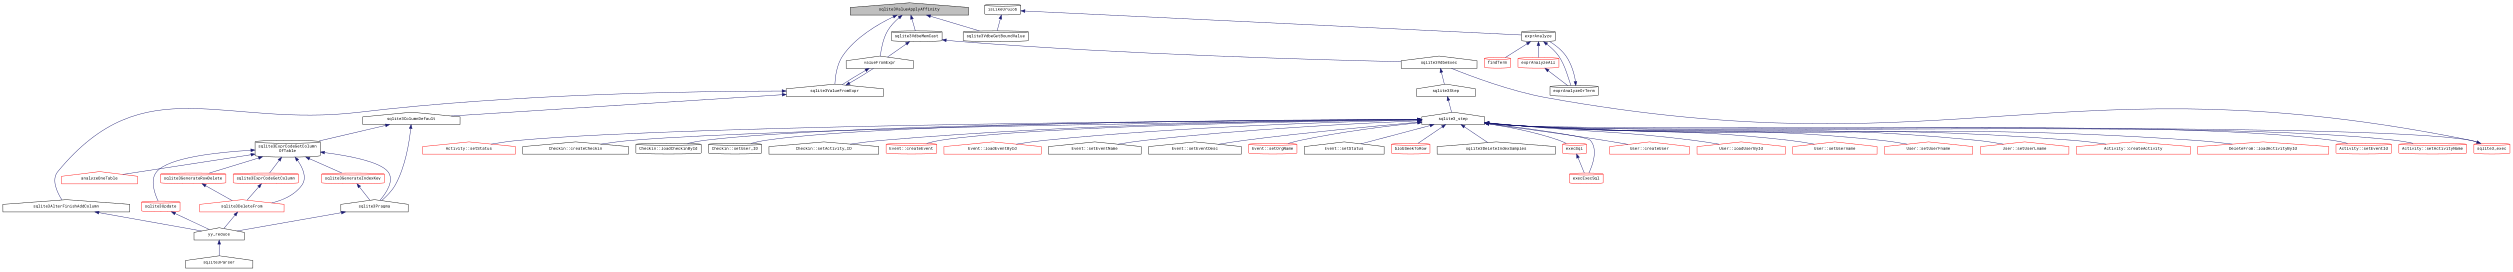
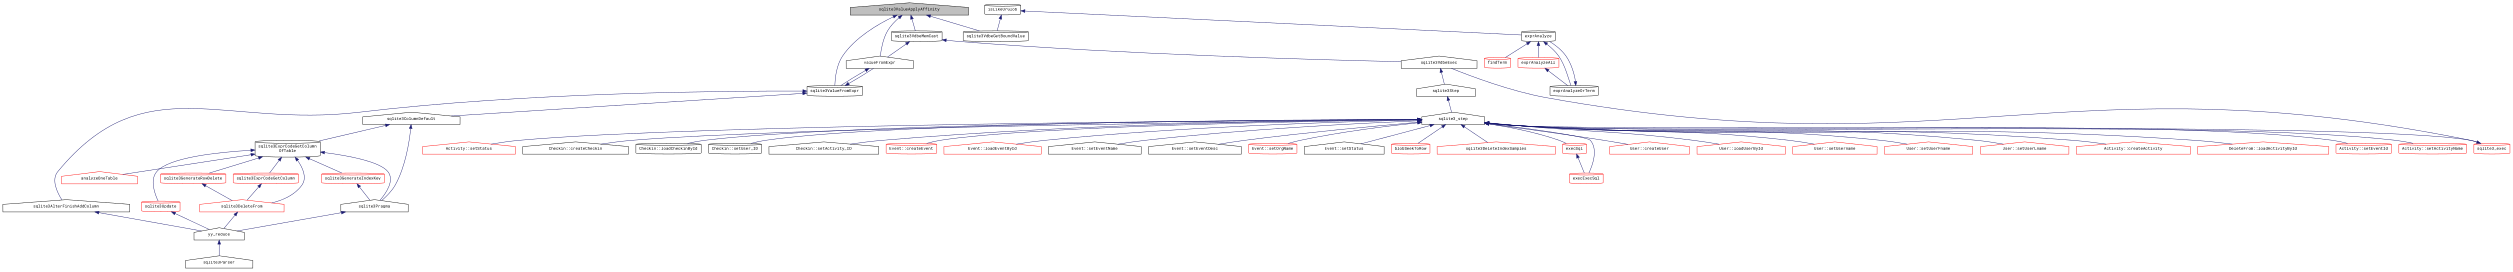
  digraph {
    fontname="Roboto Mono"
    rankdir=TB
    node [color=red fillcolor=white fontname="Roboto Mono" fontsize=10 shape=house style=filled]
    edge [color=midnightblue dir=back fontname="Roboto Mono" fontsize=10 labelfontname=FreeSans labelfontsize=10 style=solid]
    n1 [color=black fillcolor=grey75 fontcolor=black height=0.2 label=sqlite3ValueApplyAffinity width=0.4]
    n2 [color=black height=0.2 label=sqlite3VdbeMemCast shape=cylinder width=0.4]
    n3 [color=black height=0.2 label=valueFromExpr width=0.4]
-   n4 [color=black height=0.2 label=sqlite3ValueFromExpr width=0.4]
+   n4 [color=black height=0.2 label=sqlite3ValueFromExpr shape=cylinder width=0.4]
    n5 [color=black height=0.2 label=sqlite3VdbeGetBoundValue shape=cylinder width=0.4]
    n6 [color=black height=0.2 label=sqlite3VdbeExec width=0.4]
    n7 [color=black height=0.2 label=sqlite3AlterFinishAddColumn width=0.4]
    n8 [color=black height=0.2 label=sqlite3ColumnDefault width=0.4]
    n9 [color=black height=0.2 label=sqlite3Step width=0.4]
    n10 [color=black height=0.2 label=yy_reduce width=0.4]
    n11 [color=black height=0.2 label="sqlite3ExprCodeGetColumn\lOfTable" shape=cylinder width=0.4]
    n12 [color=black height=0.2 label=sqlite3Pragma width=0.4]
    n13 [color=black height=0.2 label=sqlite3Parser width=0.4]
    n14 [height=0.2 label=sqlite3ExprCodeGetColumn shape=cylinder width=0.4]
    n15 [height=0.2 label=sqlite3DeleteFrom width=0.4]
    n16 [height=0.2 label=analyzeOneTable width=0.4]
    n17 [height=0.2 label=sqlite3GenerateRowDelete shape=cylinder width=0.4]
    n18 [height=0.2 label=sqlite3GenerateIndexKey shape=cylinder width=0.4]
    n19 [height=0.2 label=sqlite3Update shape=cylinder width=0.4]
    n20 [color=black height=0.2 label=sqlite3_step width=0.4]
    n21 [height=0.2 label="Activity::createActivity" width=0.4]
    n22 [height=0.2 label="DeleteFrom::loadActivityById" width=0.4]
    n23 [height=0.2 label="Activity::setEventId" shape=cylinder width=0.4]
    n24 [height=0.2 label="Activity::setActivityName" shape=cylinder width=0.4]
    n25 [height=0.2 label="Activity::setStatus" width=0.4]
    n26 [color=black height=0.2 label="Checkin::createCheckin" width=0.4]
    n27 [color=black height=0.2 label="Checkin::loadCheckinById" shape=cylinder width=0.4]
    n28 [color=black height=0.2 label="Checkin::setUser_ID" shape=cylinder width=0.4]
    n29 [color=black height=0.2 label="Checkin::setActivity_ID" width=0.4]
    n30 [height=0.2 label="Event::createEvent" shape=cylinder width=0.4]
    n31 [height=0.2 label="Event::loadEventById" width=0.4]
    n32 [color=black height=0.2 label="Event::setEventName" width=0.4]
    n33 [color=black height=0.2 label="Event::setEventDesc" width=0.4]
    n34 [height=0.2 label="Event::setOrgName" shape=cylinder width=0.4]
    n35 [color=black height=0.2 label="Event::setStatus" width=0.4]
    n36 [height=0.2 label=blobSeekToRow shape=cylinder width=0.4]
-   n37 [color=black height=0.2 label=sqlite3DeleteIndexSamples width=0.4]
+   n37 [height=0.2 label=sqlite3DeleteIndexSamples width=0.4]
    n38 [height=0.2 label=sqlite3_exec shape=cylinder width=0.4]
    n39 [height=0.2 label=execSql shape=cylinder width=0.4]
    n40 [height=0.2 label=execExecSql shape=cylinder width=0.4]
    n41 [height=0.2 label="User::createUser" width=0.4]
    n42 [height=0.2 label="User::loadUserById" width=0.4]
    n43 [height=0.2 label="User::setUsername" width=0.4]
    n44 [height=0.2 label="User::setUserFname" width=0.4]
    n45 [height=0.2 label="User::setUserLname" width=0.4]
    n46 [color=black height=0.2 label=isLikeOrGlob shape=cylinder width=0.4]
    n47 [color=black height=0.2 label=exprAnalyze shape=cylinder width=0.4]
    n48 [height=0.2 label=findTerm shape=cylinder width=0.4]
    n49 [height=0.2 label=exprAnalyzeAll shape=cylinder width=0.4]
    n50 [color=black height=0.2 label=exprAnalyzeOrTerm shape=cylinder width=0.4]
    n1 -> n2
    n1 -> n3
    n1 -> n4
    n1 -> n5
    n2 -> n3
    n2 -> n6
    n3 -> n4
    n4 -> n3
    n4 -> n7
    n4 -> n8
    n6 -> n9
    n7 -> n10
    n8 -> n11
    n8 -> n12
    n9 -> n20
    n10 -> n13
    n11 -> n12
    n11 -> n14
    n11 -> n15
    n11 -> n16
    n11 -> n17
    n11 -> n18
    n11 -> n19
    n12 -> n10
    n14 -> n15
    n15 -> n10
    n17 -> n15
    n18 -> n12
    n19 -> n10
    n20 -> n21
    n20 -> n22
    n20 -> n23
    n20 -> n24
    n20 -> n25
    n20 -> n26
    n20 -> n27
    n20 -> n28
    n20 -> n29
    n20 -> n30
    n20 -> n31
    n20 -> n32
    n20 -> n33
    n20 -> n34
    n20 -> n35
    n20 -> n36
    n20 -> n37
    n20 -> n38
    n20 -> n39
    n20 -> n40
    n20 -> n41
    n20 -> n42
    n20 -> n43
    n20 -> n44
    n20 -> n45
    n38 -> n6
    n39 -> n40
    n46 -> n5
    n46 -> n47
    n47 -> n48
    n47 -> n49
    n47 -> n50
    n49 -> n50
    n50 -> n47
  }
